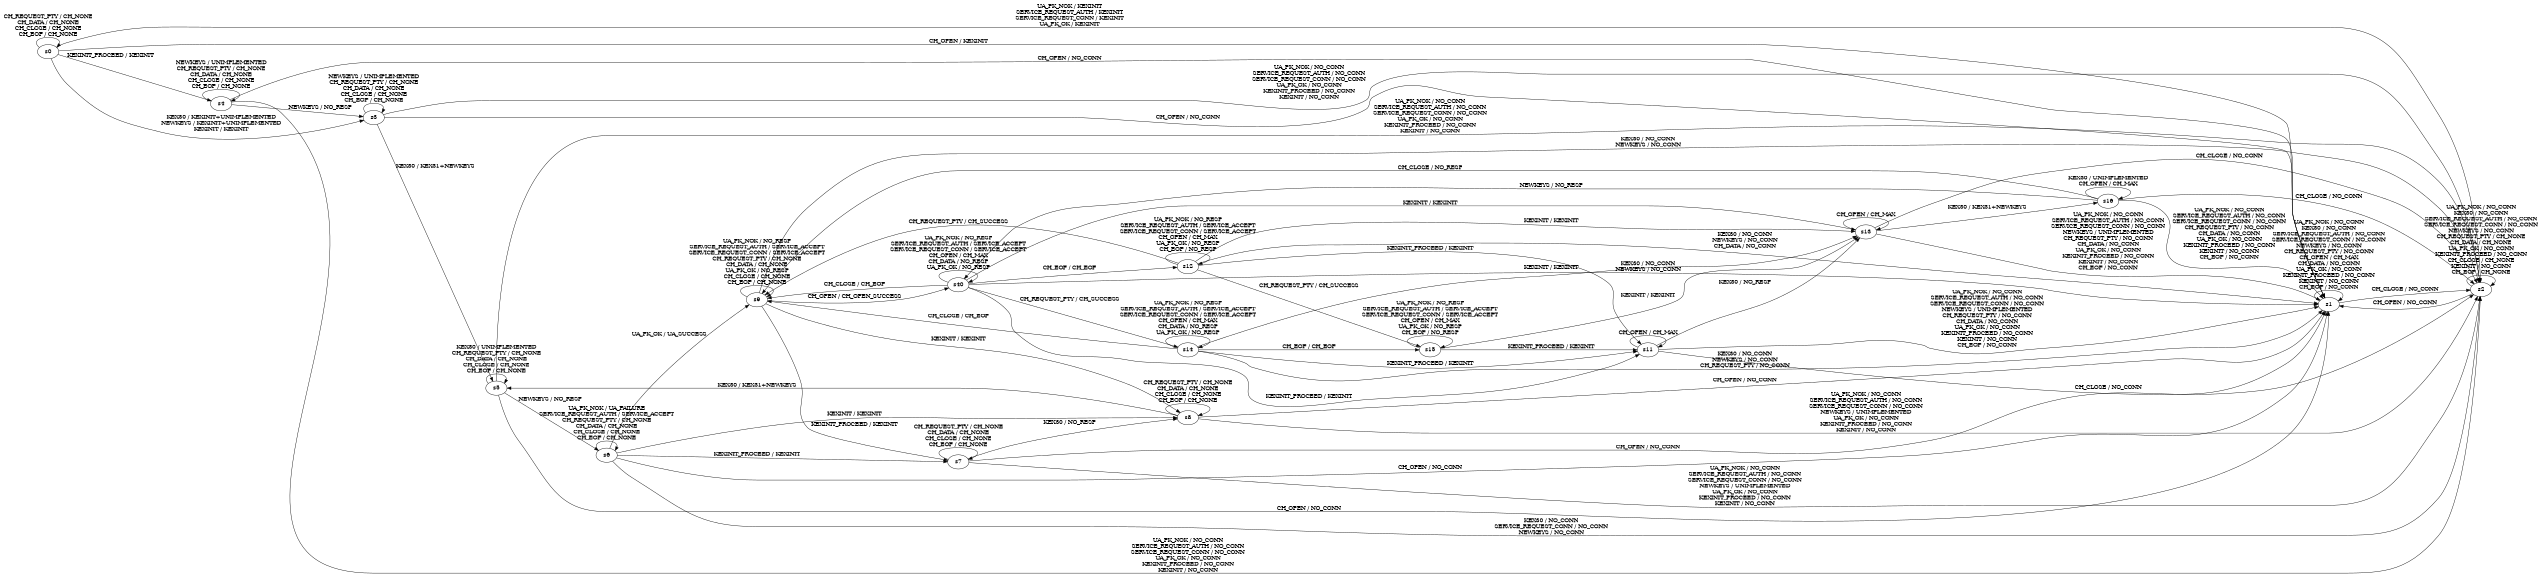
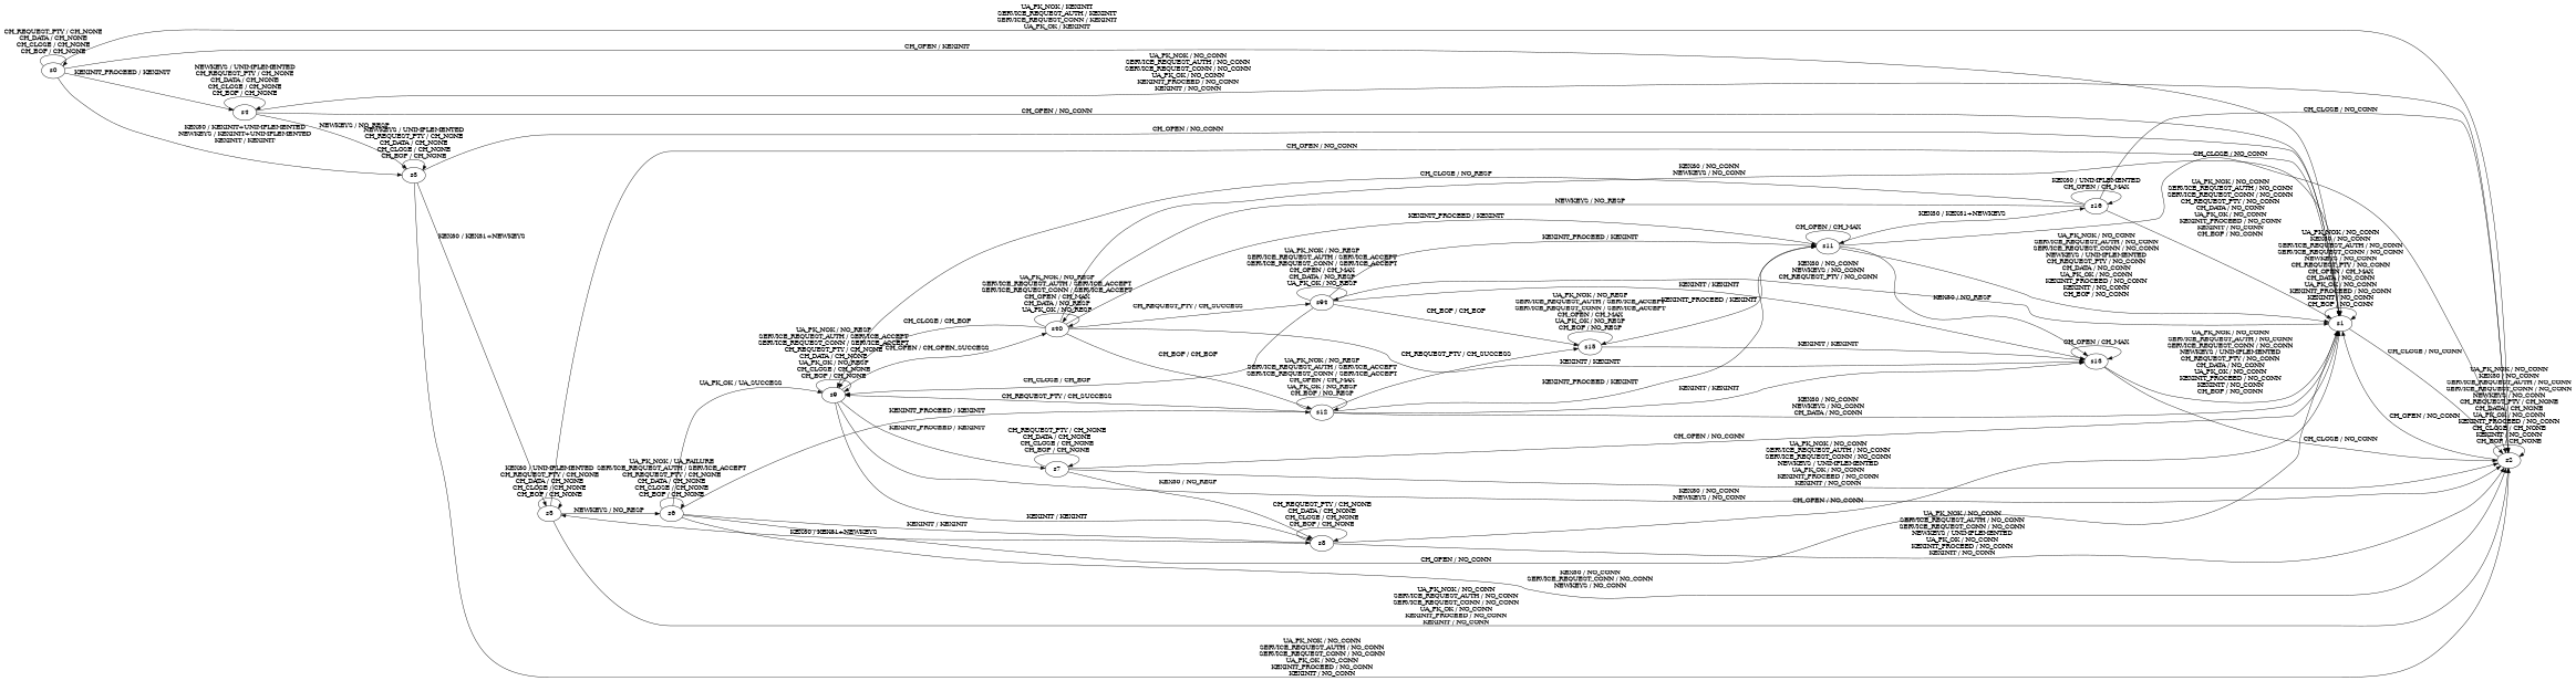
  digraph {
    rankdir=LR
    n1 [label=s0]
    n2 [label=s1]
    n3 [label=s2]
    n4 [label=s3]
    n5 [label=s4]
    n6 [label=s5]
    n7 [label=s6]
    n8 [label=s7]
    n9 [label=s8]
    n10 [label=s9]
    n11 [label=s40]
    n12 [label=s11]
    n13 [label=s12]
    n14 [label=s13]
-   n15 [label=s14]
+   n15 [label=s94]
    n16 [label=s15]
    n17 [label=s16]
    n1 -> n1 [label="CH_REQUEST_PTY / CH_NONE\nCH_DATA / CH_NONE\nCH_CLOSE / CH_NONE\nCH_EOF / CH_NONE"]
    n1 -> n2 [label="CH_OPEN / KEXINIT"]
    n1 -> n3 [label="UA_PK_NOK / KEXINIT\nSERVICE_REQUEST_AUTH / KEXINIT\nSERVICE_REQUEST_CONN / KEXINIT\nUA_PK_OK / KEXINIT"]
    n1 -> n4 [label="KEX30 / KEXINIT+UNIMPLEMENTED\nNEWKEYS / KEXINIT+UNIMPLEMENTED\nKEXINIT / KEXINIT"]
    n1 -> n5 [label="KEXINIT_PROCEED / KEXINIT"]
    n2 -> n2 [label="UA_PK_NOK / NO_CONN\nKEX30 / NO_CONN\nSERVICE_REQUEST_AUTH / NO_CONN\nSERVICE_REQUEST_CONN / NO_CONN\nNEWKEYS / NO_CONN\nCH_REQUEST_PTY / NO_CONN\nCH_OPEN / CH_MAX\nCH_DATA / NO_CONN\nUA_PK_OK / NO_CONN\nKEXINIT_PROCEED / NO_CONN\nKEXINIT / NO_CONN\nCH_EOF / NO_CONN"]
    n2 -> n3 [label="CH_CLOSE / NO_CONN"]
    n3 -> n2 [label="CH_OPEN / NO_CONN"]
    n3 -> n3 [label="UA_PK_NOK / NO_CONN\nKEX30 / NO_CONN\nSERVICE_REQUEST_AUTH / NO_CONN\nSERVICE_REQUEST_CONN / NO_CONN\nNEWKEYS / NO_CONN\nCH_REQUEST_PTY / CH_NONE\nCH_DATA / CH_NONE\nUA_PK_OK / NO_CONN\nKEXINIT_PROCEED / NO_CONN\nCH_CLOSE / CH_NONE\nKEXINIT / NO_CONN\nCH_EOF / CH_NONE"]
    n4 -> n2 [label="CH_OPEN / NO_CONN"]
    n4 -> n3 [label="UA_PK_NOK / NO_CONN\nSERVICE_REQUEST_AUTH / NO_CONN\nSERVICE_REQUEST_CONN / NO_CONN\nUA_PK_OK / NO_CONN\nKEXINIT_PROCEED / NO_CONN\nKEXINIT / NO_CONN"]
    n4 -> n4 [label="NEWKEYS / UNIMPLEMENTED\nCH_REQUEST_PTY / CH_NONE\nCH_DATA / CH_NONE\nCH_CLOSE / CH_NONE\nCH_EOF / CH_NONE"]
    n4 -> n6 [label="KEX30 / KEX31+NEWKEYS"]
    n5 -> n2 [label="CH_OPEN / NO_CONN"]
    n5 -> n3 [label="UA_PK_NOK / NO_CONN\nSERVICE_REQUEST_AUTH / NO_CONN\nSERVICE_REQUEST_CONN / NO_CONN\nUA_PK_OK / NO_CONN\nKEXINIT_PROCEED / NO_CONN\nKEXINIT / NO_CONN"]
    n5 -> n4 [label="NEWKEYS / NO_RESP"]
    n5 -> n5 [label="NEWKEYS / UNIMPLEMENTED\nCH_REQUEST_PTY / CH_NONE\nCH_DATA / CH_NONE\nCH_CLOSE / CH_NONE\nCH_EOF / CH_NONE"]
    n6 -> n2 [label="CH_OPEN / NO_CONN"]
    n6 -> n3 [label="UA_PK_NOK / NO_CONN\nSERVICE_REQUEST_AUTH / NO_CONN\nSERVICE_REQUEST_CONN / NO_CONN\nUA_PK_OK / NO_CONN\nKEXINIT_PROCEED / NO_CONN\nKEXINIT / NO_CONN"]
    n6 -> n6 [label="KEX30 / UNIMPLEMENTED\nCH_REQUEST_PTY / CH_NONE\nCH_DATA / CH_NONE\nCH_CLOSE / CH_NONE\nCH_EOF / CH_NONE"]
    n6 -> n7 [label="NEWKEYS / NO_RESP"]
    n7 -> n2 [label="CH_OPEN / NO_CONN"]
    n7 -> n3 [label="KEX30 / NO_CONN\nSERVICE_REQUEST_CONN / NO_CONN\nNEWKEYS / NO_CONN"]
    n7 -> n7 [label="UA_PK_NOK / UA_FAILURE\nSERVICE_REQUEST_AUTH / SERVICE_ACCEPT\nCH_REQUEST_PTY / CH_NONE\nCH_DATA / CH_NONE\nCH_CLOSE / CH_NONE\nCH_EOF / CH_NONE"]
-   n7 -> n8 [label="KEXINIT_PROCEED / KEXINIT"]
+   n7 -> n13 [label="KEXINIT_PROCEED / KEXINIT"]
    n7 -> n9 [label="KEXINIT / KEXINIT"]
    n7 -> n10 [label="UA_PK_OK / UA_SUCCESS"]
    n8 -> n2 [label="CH_OPEN / NO_CONN"]
    n8 -> n3 [label="UA_PK_NOK / NO_CONN\nSERVICE_REQUEST_AUTH / NO_CONN\nSERVICE_REQUEST_CONN / NO_CONN\nNEWKEYS / UNIMPLEMENTED\nUA_PK_OK / NO_CONN\nKEXINIT_PROCEED / NO_CONN\nKEXINIT / NO_CONN"]
    n8 -> n8 [label="CH_REQUEST_PTY / CH_NONE\nCH_DATA / CH_NONE\nCH_CLOSE / CH_NONE\nCH_EOF / CH_NONE"]
    n8 -> n9 [label="KEX30 / NO_RESP"]
    n9 -> n2 [label="CH_OPEN / NO_CONN"]
    n9 -> n3 [label="UA_PK_NOK / NO_CONN\nSERVICE_REQUEST_AUTH / NO_CONN\nSERVICE_REQUEST_CONN / NO_CONN\nNEWKEYS / UNIMPLEMENTED\nUA_PK_OK / NO_CONN\nKEXINIT_PROCEED / NO_CONN\nKEXINIT / NO_CONN"]
    n9 -> n6 [label="KEX30 / KEX31+NEWKEYS"]
    n9 -> n9 [label="CH_REQUEST_PTY / CH_NONE\nCH_DATA / CH_NONE\nCH_CLOSE / CH_NONE\nCH_EOF / CH_NONE"]
    n10 -> n3 [label="KEX30 / NO_CONN\nNEWKEYS / NO_CONN"]
    n10 -> n8 [label="KEXINIT_PROCEED / KEXINIT"]
    n10 -> n9 [label="KEXINIT / KEXINIT"]
    n10 -> n10 [label="UA_PK_NOK / NO_RESP\nSERVICE_REQUEST_AUTH / SERVICE_ACCEPT\nSERVICE_REQUEST_CONN / SERVICE_ACCEPT\nCH_REQUEST_PTY / CH_NONE\nCH_DATA / CH_NONE\nUA_PK_OK / NO_RESP\nCH_CLOSE / CH_NONE\nCH_EOF / CH_NONE"]
    n10 -> n11 [label="CH_OPEN / CH_OPEN_SUCCESS"]
    n11 -> n2 [label="KEX30 / NO_CONN\nNEWKEYS / NO_CONN"]
    n11 -> n10 [label="CH_CLOSE / CH_EOF"]
    n11 -> n11 [label="UA_PK_NOK / NO_RESP\nSERVICE_REQUEST_AUTH / SERVICE_ACCEPT\nSERVICE_REQUEST_CONN / SERVICE_ACCEPT\nCH_OPEN / CH_MAX\nCH_DATA / NO_RESP\nUA_PK_OK / NO_RESP"]
    n11 -> n12 [label="KEXINIT_PROCEED / KEXINIT"]
    n11 -> n13 [label="CH_EOF / CH_EOF"]
    n11 -> n14 [label="KEXINIT / KEXINIT"]
    n11 -> n15 [label="CH_REQUEST_PTY / CH_SUCCESS"]
    n12 -> n2 [label="UA_PK_NOK / NO_CONN\nSERVICE_REQUEST_AUTH / NO_CONN\nSERVICE_REQUEST_CONN / NO_CONN\nNEWKEYS / UNIMPLEMENTED\nCH_REQUEST_PTY / NO_CONN\nCH_DATA / NO_CONN\nUA_PK_OK / NO_CONN\nKEXINIT_PROCEED / NO_CONN\nKEXINIT / NO_CONN\nCH_EOF / NO_CONN"]
    n12 -> n3 [label="CH_CLOSE / NO_CONN"]
    n12 -> n12 [label="CH_OPEN / CH_MAX"]
    n12 -> n14 [label="KEX30 / NO_RESP"]
    n13 -> n2 [label="KEX30 / NO_CONN\nNEWKEYS / NO_CONN\nCH_DATA / NO_CONN"]
    n13 -> n10 [label="CH_REQUEST_PTY / CH_SUCCESS"]
    n13 -> n12 [label="KEXINIT_PROCEED / KEXINIT"]
    n13 -> n13 [label="UA_PK_NOK / NO_RESP\nSERVICE_REQUEST_AUTH / SERVICE_ACCEPT\nSERVICE_REQUEST_CONN / SERVICE_ACCEPT\nCH_OPEN / CH_MAX\nUA_PK_OK / NO_RESP\nCH_EOF / NO_RESP"]
    n13 -> n14 [label="KEXINIT / KEXINIT"]
    n13 -> n16 [label="CH_REQUEST_PTY / CH_SUCCESS"]
    n14 -> n2 [label="UA_PK_NOK / NO_CONN\nSERVICE_REQUEST_AUTH / NO_CONN\nSERVICE_REQUEST_CONN / NO_CONN\nNEWKEYS / UNIMPLEMENTED\nCH_REQUEST_PTY / NO_CONN\nCH_DATA / NO_CONN\nUA_PK_OK / NO_CONN\nKEXINIT_PROCEED / NO_CONN\nKEXINIT / NO_CONN\nCH_EOF / NO_CONN"]
    n14 -> n3 [label="CH_CLOSE / NO_CONN"]
    n14 -> n14 [label="CH_OPEN / CH_MAX"]
-   n14 -> n17 [label="KEX30 / KEX31+NEWKEYS"]
+   n12 -> n17 [label="KEX30 / KEX31+NEWKEYS"]
    n15 -> n2 [label="KEX30 / NO_CONN\nNEWKEYS / NO_CONN\nCH_REQUEST_PTY / NO_CONN"]
    n15 -> n10 [label="CH_CLOSE / CH_EOF"]
    n15 -> n12 [label="KEXINIT_PROCEED / KEXINIT"]
    n15 -> n14 [label="KEXINIT / KEXINIT"]
    n15 -> n15 [label="UA_PK_NOK / NO_RESP\nSERVICE_REQUEST_AUTH / SERVICE_ACCEPT\nSERVICE_REQUEST_CONN / SERVICE_ACCEPT\nCH_OPEN / CH_MAX\nCH_DATA / NO_RESP\nUA_PK_OK / NO_RESP"]
    n15 -> n16 [label="CH_EOF / CH_EOF"]
    n16 -> n12 [label="KEXINIT_PROCEED / KEXINIT"]
    n16 -> n14 [label="KEXINIT / KEXINIT"]
    n16 -> n16 [label="UA_PK_NOK / NO_RESP\nSERVICE_REQUEST_AUTH / SERVICE_ACCEPT\nSERVICE_REQUEST_CONN / SERVICE_ACCEPT\nCH_OPEN / CH_MAX\nUA_PK_OK / NO_RESP\nCH_EOF / NO_RESP"]
    n17 -> n2 [label="UA_PK_NOK / NO_CONN\nSERVICE_REQUEST_AUTH / NO_CONN\nSERVICE_REQUEST_CONN / NO_CONN\nCH_REQUEST_PTY / NO_CONN\nCH_DATA / NO_CONN\nUA_PK_OK / NO_CONN\nKEXINIT_PROCEED / NO_CONN\nKEXINIT / NO_CONN\nCH_EOF / NO_CONN"]
    n17 -> n3 [label="CH_CLOSE / NO_CONN"]
    n17 -> n10 [label="CH_CLOSE / NO_RESP"]
    n17 -> n11 [label="NEWKEYS / NO_RESP"]
    n17 -> n17 [label="KEX30 / UNIMPLEMENTED\nCH_OPEN / CH_MAX"]
  }
